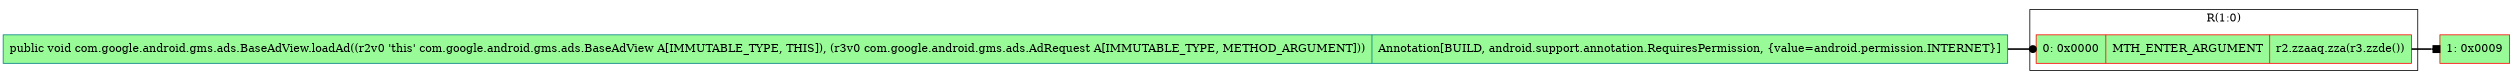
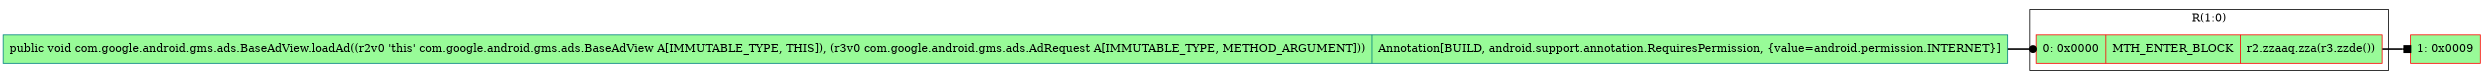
  digraph {
    rankdir=LR
    node [color=red shape=record style=filled fillcolor=palegreen]
    edge [style=bold]
-   n1 [label="{0\:\ 0x0000|MTH_ENTER_ARGUMENT\l|r2.zzaaq.zza(r3.zzde())\l}"]
+   n1 [label="{0\:\ 0x0000|MTH_ENTER_BLOCK\l|r2.zzaaq.zza(r3.zzde())\l}"]
    n2 [label="{1\:\ 0x0009}"]
    n3 [label="{public void com.google.android.gms.ads.BaseAdView.loadAd((r2v0 'this' com.google.android.gms.ads.BaseAdView A[IMMUTABLE_TYPE, THIS]), (r3v0 com.google.android.gms.ads.AdRequest A[IMMUTABLE_TYPE, METHOD_ARGUMENT]))  | Annotation[BUILD, android.support.annotation.RequiresPermission, \{value=android.permission.INTERNET\}]\l}" color=teal]
    subgraph cluster_1 {
      label="R(1:0)"
      n1
    }
    n1 -> n2 [arrowhead=box]
    n3 -> n1 [arrowhead=dot]
  }
